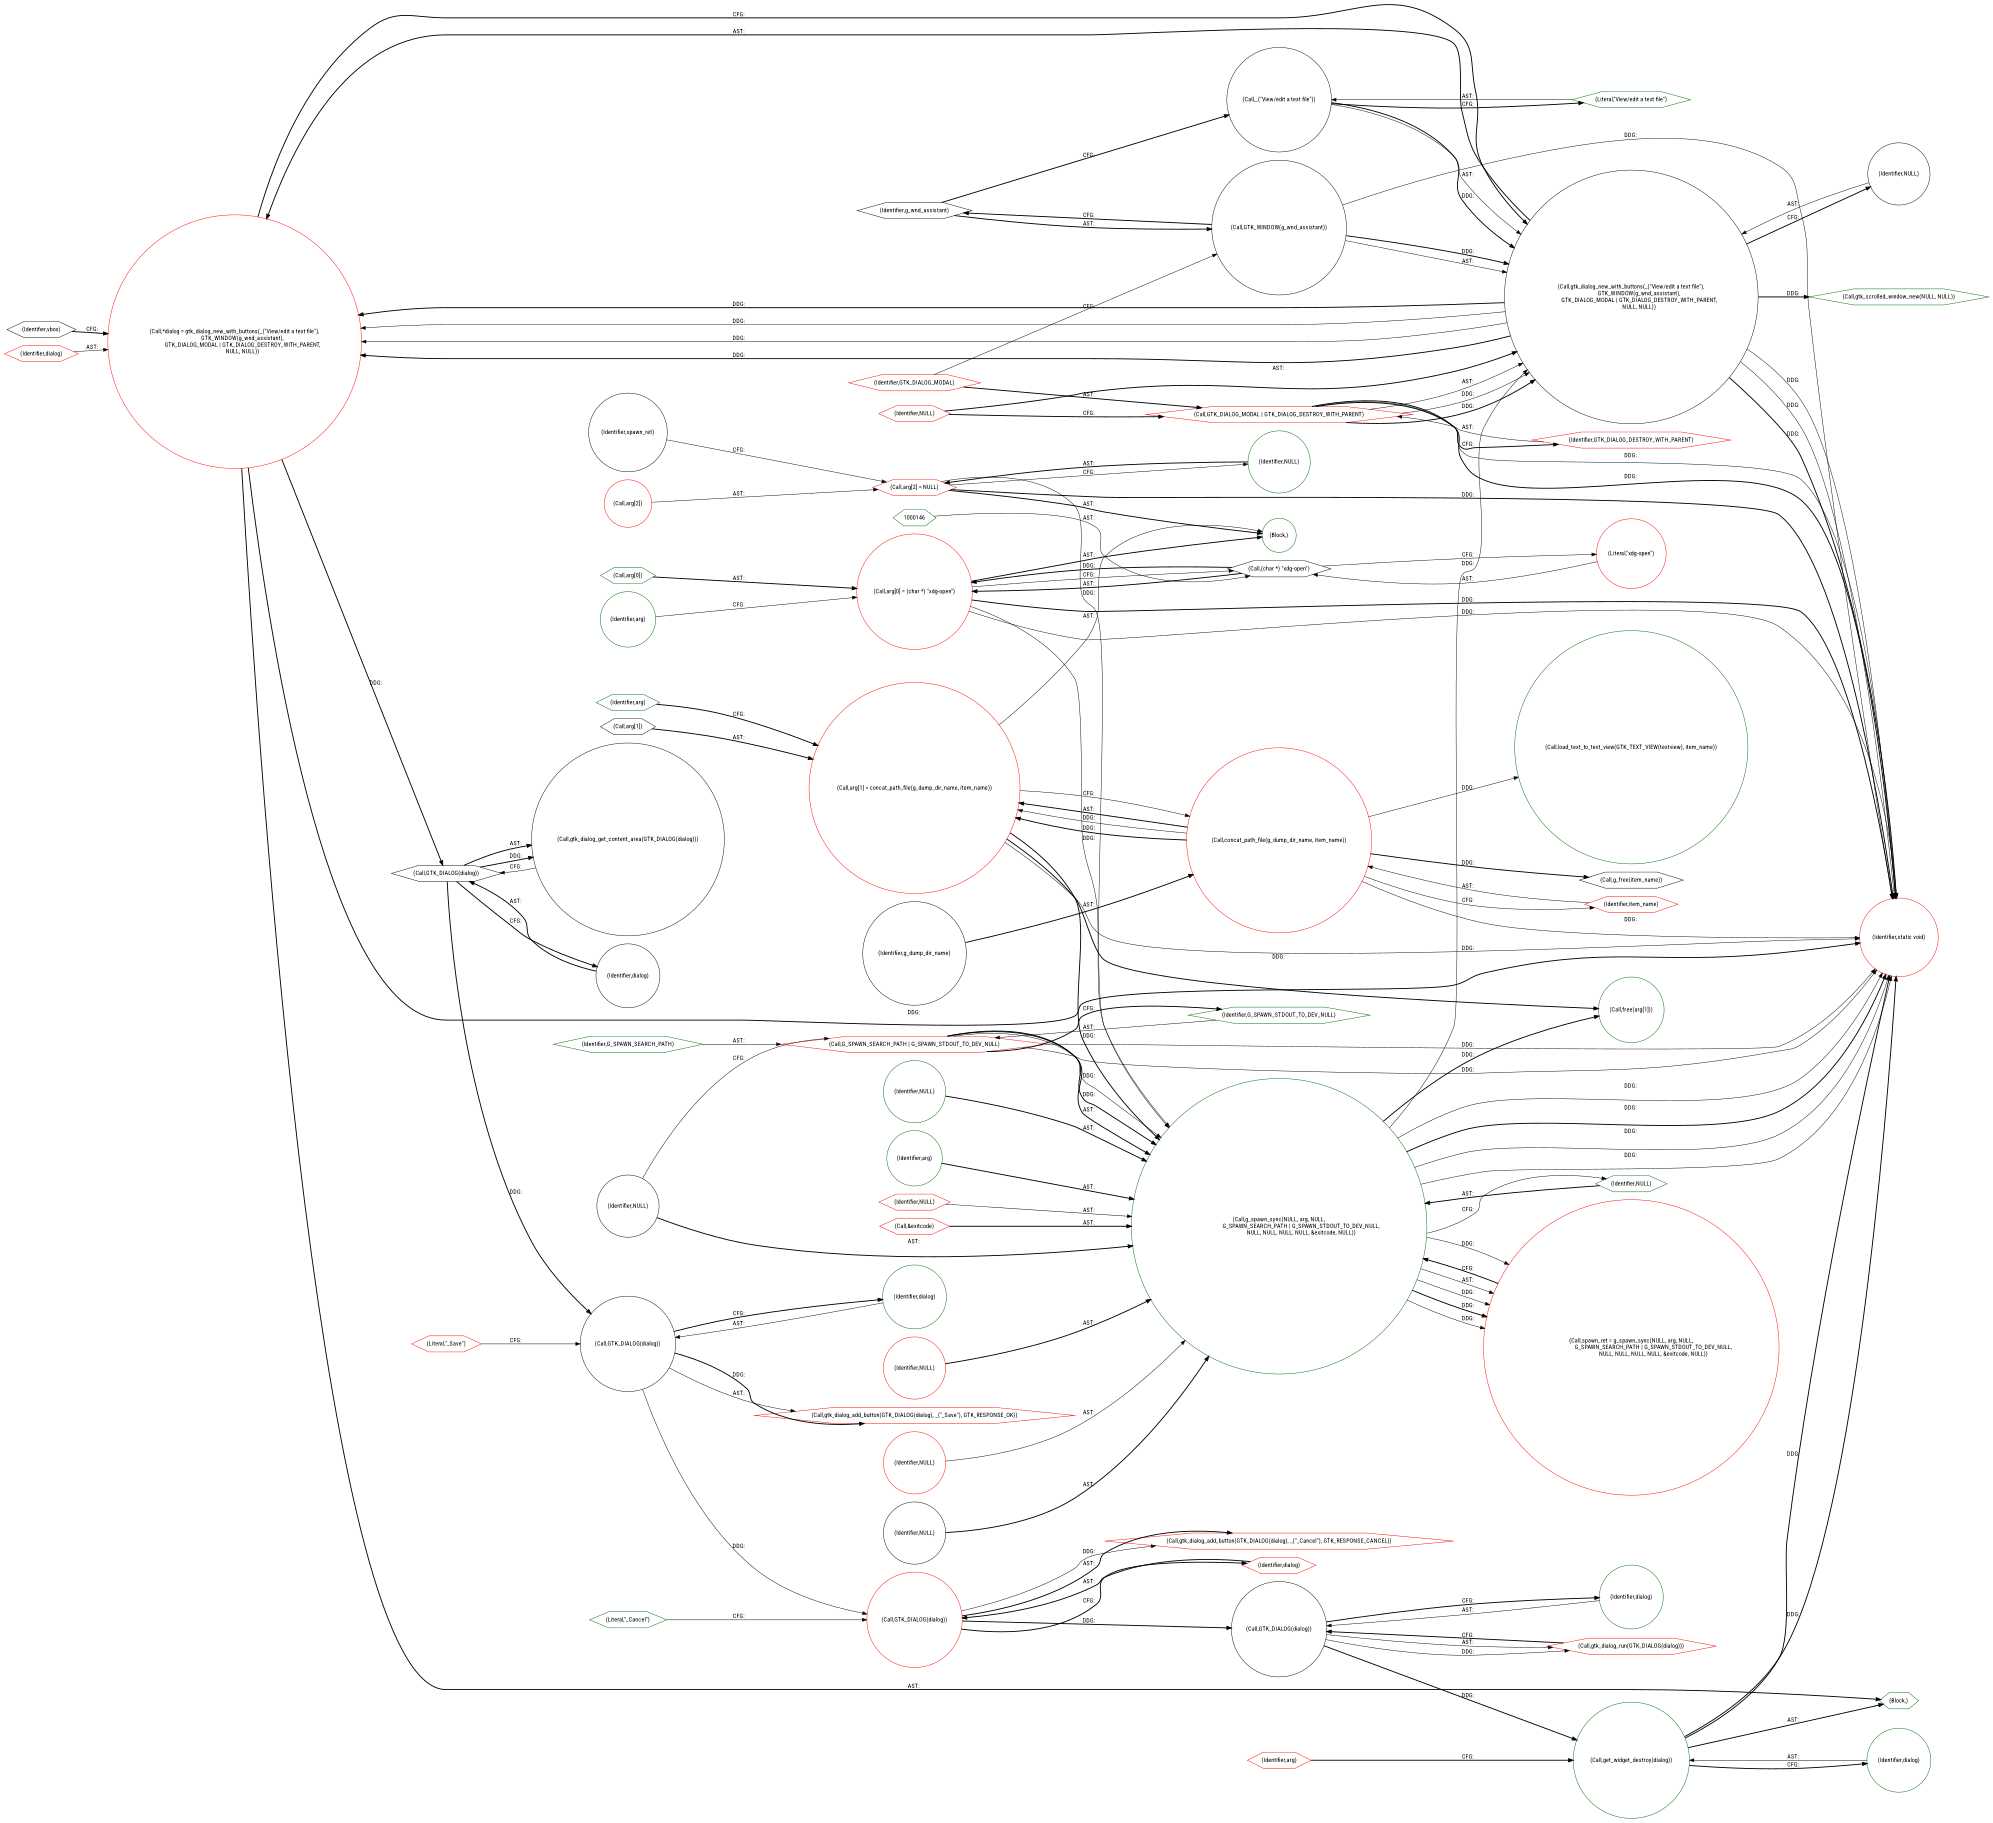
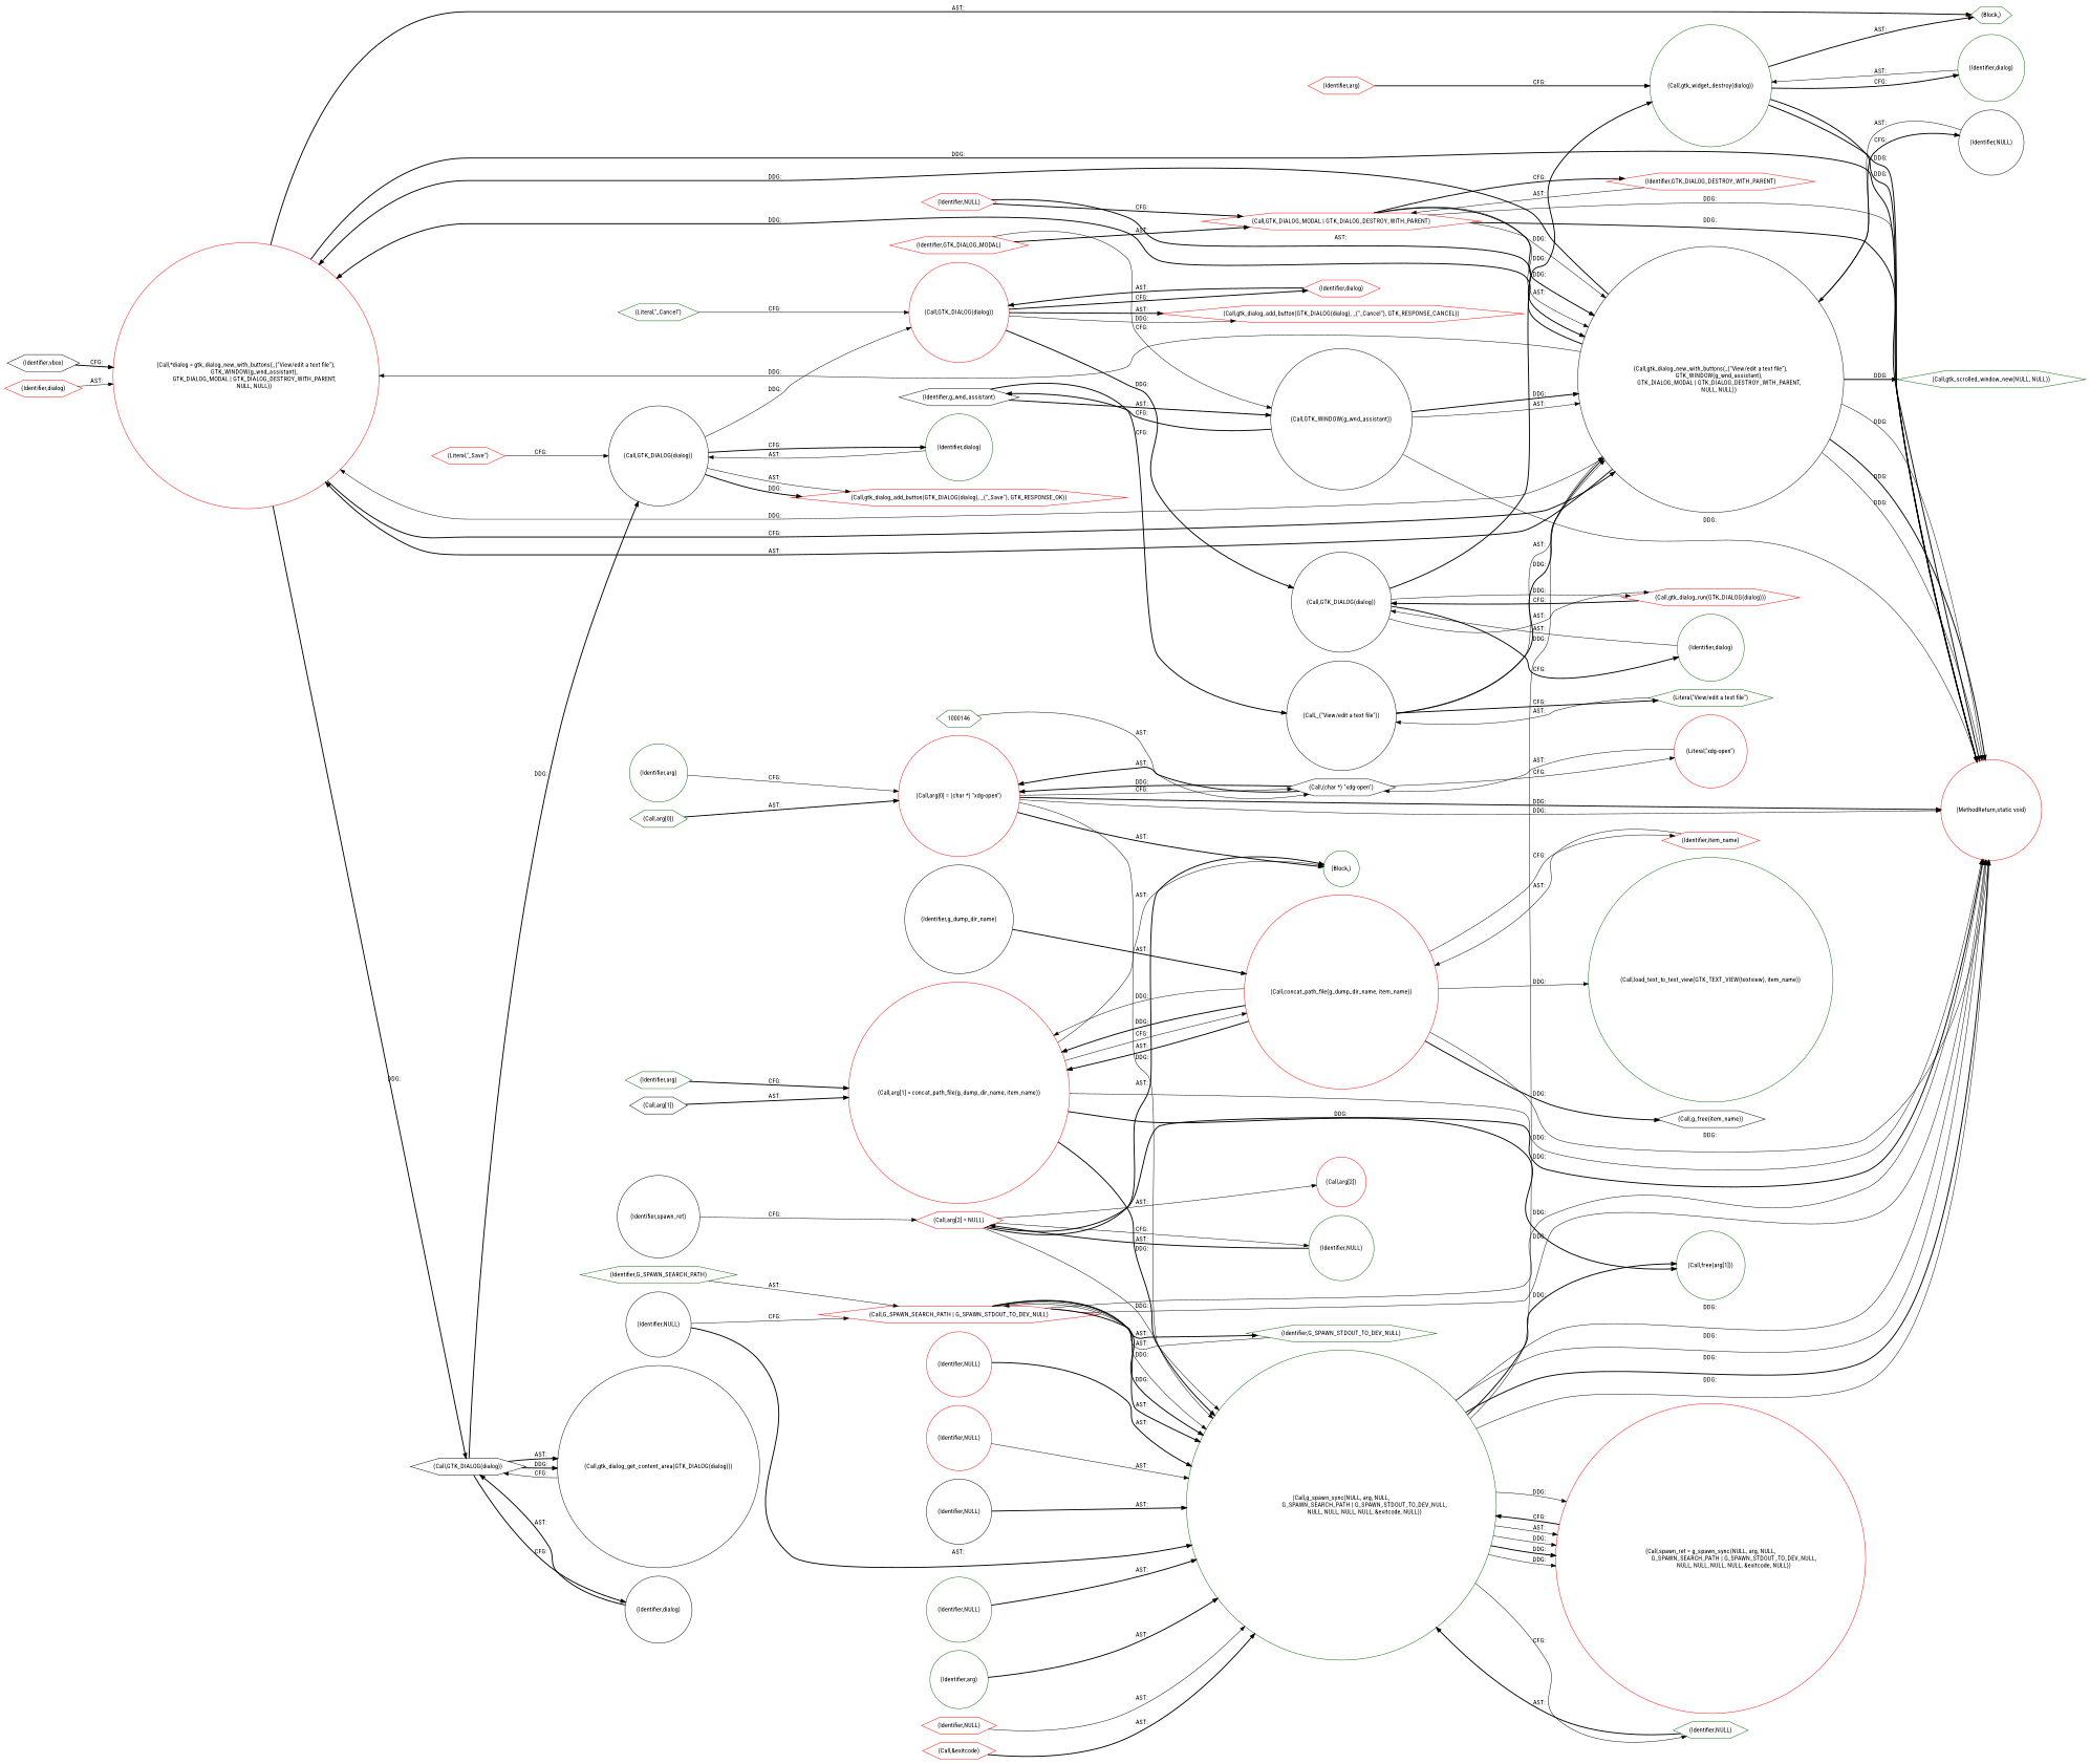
  digraph {
    fontname="Roboto Condensed"
    rankdir=LR
    node [color=red fontname="Roboto Condensed" shape=circle]
    edge [fontname="Roboto Condensed" style=bold]
-   n1 [color=darkgreen label="(Call,get_widget_destroy(dialog))"]
+   n1 [color=darkgreen label="(Call,gtk_widget_destroy(dialog))"]
    n2 [color=darkgreen label="(Identifier,dialog)"]
    n3 [color=darkgreen label="(Block,)" shape=hexagon]
-   n4 [label="(Identifier,static void)"]
+   n4 [label="(MethodReturn,static void)"]
    n5 [color=black label="(Call,GTK_DIALOG(dialog))"]
    n6 [label="(Call,gtk_dialog_run(GTK_DIALOG(dialog)))" shape=hexagon]
    n7 [color=darkgreen label="(Identifier,dialog)"]
    n8 [label="(Call,GTK_DIALOG(dialog))"]
    n9 [label="(Call,gtk_dialog_add_button(GTK_DIALOG(dialog), _(\"_Cancel\"), GTK_RESPONSE_CANCEL))" shape=hexagon]
    n10 [label="(Identifier,dialog)" shape=hexagon]
    n11 [color=black label="(Call,GTK_DIALOG(dialog))"]
    n12 [label="(Call,gtk_dialog_add_button(GTK_DIALOG(dialog), _(\"_Save\"), GTK_RESPONSE_OK))" shape=hexagon]
    n13 [color=darkgreen label="(Identifier,dialog)"]
    n14 [color=black label="(Call,GTK_DIALOG(dialog))" shape=hexagon]
    n15 [color=black label="(Identifier,dialog)"]
    n16 [color=black label="(Call,gtk_dialog_get_content_area(GTK_DIALOG(dialog)))"]
    n17 [label="(Call,*dialog = gtk_dialog_new_with_buttons(_(\"View/edit a text file\"),\n            GTK_WINDOW(g_wnd_assistant),\n            GTK_DIALOG_MODAL | GTK_DIALOG_DESTROY_WITH_PARENT,\n            NULL, NULL))"]
    n18 [color=black label="(Call,gtk_dialog_new_with_buttons(_(\"View/edit a text file\"),\n            GTK_WINDOW(g_wnd_assistant),\n            GTK_DIALOG_MODAL | GTK_DIALOG_DESTROY_WITH_PARENT,\n            NULL, NULL))"]
    n19 [color=black label="(Identifier,NULL)"]
    n20 [color=darkgreen label="(Call,gtk_scrolled_window_new(NULL, NULL))" shape=hexagon]
    n21 [color=black label="(Call,_(\"View/edit a text file\"))"]
    n22 [color=darkgreen label="(Literal,\"View/edit a text file\")" shape=hexagon]
    n23 [color=black label="(Call,GTK_WINDOW(g_wnd_assistant))"]
    n24 [color=black label="(Identifier,g_wnd_assistant)" shape=hexagon]
    n25 [label="(Call,GTK_DIALOG_MODAL | GTK_DIALOG_DESTROY_WITH_PARENT)" shape=hexagon]
    n26 [label="(Identifier,GTK_DIALOG_DESTROY_WITH_PARENT)" shape=hexagon]
    n27 [color=darkgreen label="(Call,g_spawn_sync(NULL, arg, NULL,\n                                 G_SPAWN_SEARCH_PATH | G_SPAWN_STDOUT_TO_DEV_NULL,\n                                 NULL, NULL, NULL, NULL, &exitcode, NULL))"]
    n28 [label="(Call,spawn_ret = g_spawn_sync(NULL, arg, NULL,\n                                 G_SPAWN_SEARCH_PATH | G_SPAWN_STDOUT_TO_DEV_NULL,\n                                 NULL, NULL, NULL, NULL, &exitcode, NULL))"]
    n29 [color=darkgreen label="(Call,free(arg[1]))"]
    n30 [color=darkgreen label="(Identifier,NULL)" shape=hexagon]
    n31 [label="(Call,arg[0] = (char *) \"xdg-open\")"]
    n32 [color=black label="(Call,(char *) \"xdg-open\")" shape=hexagon]
    n33 [color=darkgreen label="(Block,)"]
    n34 [label="(Literal,\"xdg-open\")"]
    n35 [label="(Call,arg[1] = concat_path_file(g_dump_dir_name, item_name))"]
    n36 [label="(Call,concat_path_file(g_dump_dir_name, item_name))"]
    n37 [label="(Identifier,item_name)" shape=hexagon]
    n38 [color=darkgreen label="(Call,load_text_to_text_view(GTK_TEXT_VIEW(textview), item_name))"]
    n39 [color=black label="(Call,g_free(item_name))" shape=hexagon]
    n40 [label="(Call,arg[2] = NULL)" shape=hexagon]
    n41 [color=darkgreen label="(Identifier,NULL)"]
    n42 [label="(Call,G_SPAWN_SEARCH_PATH | G_SPAWN_STDOUT_TO_DEV_NULL)" shape=hexagon]
    n43 [color=darkgreen label="(Identifier,G_SPAWN_STDOUT_TO_DEV_NULL)" shape=hexagon]
    n44 [color=darkgreen label="(Identifier,NULL)"]
    n45 [label="(Literal,\"_Save\")" shape=hexagon]
    n46 [color=darkgreen label="(Identifier,arg)"]
    n47 [label="(Identifier,NULL)" shape=hexagon]
    n48 [label="(Call,&exitcode)" shape=hexagon]
    n49 [color=black label="(Identifier,spawn_ret)"]
    n50 [color=black label="(Identifier,vbox)" shape=hexagon]
    n51 [color=black label="(Identifier,NULL)"]
    n52 [label="(Identifier,NULL)"]
    n53 [label="(Identifier,GTK_DIALOG_MODAL)" shape=hexagon]
    n54 [label="(Identifier,NULL)" shape=hexagon]
    n55 [label="(Identifier,dialog)" shape=hexagon]
    n56 [color=black label="(Call,arg[1])" shape=hexagon]
    n57 [label="(Identifier,NULL)"]
    n58 [label="(Identifier,arg)" shape=hexagon]
    n59 [color=black label="(Identifier,NULL)"]
    n60 [color=darkgreen label="(Identifier,arg)" shape=hexagon]
    n61 [label="(Call,arg[2])"]
    n62 [color=black label="(Identifier,g_dump_dir_name)"]
    n63 [color=darkgreen label="(Call,arg[0])" shape=hexagon]
    n64 [color=darkgreen label="(Identifier,G_SPAWN_SEARCH_PATH)" shape=hexagon]
    n65 [color=darkgreen label="(Identifier,arg)"]
    n66 [color=darkgreen label="(Literal,\"_Cancel\")" shape=hexagon]
    1000146 [color=darkgreen shape=hexagon]
    n1 -> n2 [label="CFG: "]
    n1 -> n3 [label="AST: "]
    n1 -> n4 [label="DDG: "]
    n1 -> n4 [label="DDG: "]
    n2 -> n1 [label="AST: " style=solid]
    n5 -> n1 [label="DDG: "]
    n5 -> n6 [label="AST: " style=solid]
    n5 -> n6 [label="DDG: " style=solid]
    n5 -> n7 [label="CFG: "]
    n6 -> n5 [label="CFG: "]
    n7 -> n5 [label="AST: " style=solid]
    n8 -> n5 [label="DDG: "]
    n8 -> n9 [label="AST: "]
    n8 -> n9 [label="DDG: " style=solid]
    n8 -> n10 [label="CFG: "]
    n10 -> n8 [label="AST: "]
    n11 -> n8 [label="DDG: " style=solid]
    n11 -> n12 [label="AST: " style=solid]
    n11 -> n12 [label="DDG: "]
    n11 -> n13 [label="CFG: "]
    n13 -> n11 [label="AST: " style=solid]
    n14 -> n11 [label="DDG: "]
    n14 -> n15 [label="CFG: "]
    n14 -> n16 [label="AST: "]
    n14 -> n16 [label="DDG: "]
    n15 -> n14 [label="AST: "]
    n16 -> n14 [label="CFG: " style=solid]
    n17 -> n3 [label="AST: "]
    n17 -> n4 [label="DDG: "]
    n17 -> n14 [label="DDG: "]
    n17 -> n18 [label="CFG: "]
    n18 -> n4 [label="DDG: " style=solid]
    n18 -> n4 [label="DDG: "]
    n18 -> n4 [label="DDG: " style=solid]
    n18 -> n17 [label="AST: "]
    n18 -> n17 [label="DDG: "]
    n18 -> n17 [label="DDG: " style=solid]
    n18 -> n17 [label="DDG: " style=solid]
    n18 -> n17 [label="DDG: "]
    n18 -> n19 [label="CFG: "]
    n18 -> n20 [label="DDG: "]
    n19 -> n18 [label="AST: " style=solid]
    n21 -> n18 [label="AST: " style=solid]
    n21 -> n18 [label="DDG: "]
    n21 -> n22 [label="CFG: "]
    n22 -> n21 [label="AST: " style=solid]
    n23 -> n4 [label="DDG: " style=solid]
    n23 -> n18 [label="AST: " style=solid]
    n23 -> n18 [label="DDG: "]
    n23 -> n24 [label="CFG: "]
    n24 -> n21 [label="CFG: "]
    n24 -> n23 [label="AST: "]
    n25 -> n4 [label="DDG: " style=solid]
    n25 -> n4 [label="DDG: "]
    n25 -> n18 [label="AST: " style=solid]
    n25 -> n18 [label="DDG: " style=solid]
    n25 -> n18 [label="DDG: "]
    n25 -> n26 [label="CFG: "]
    n26 -> n25 [label="AST: " style=solid]
    n27 -> n4 [label="DDG: " style=solid]
    n27 -> n4 [label="DDG: "]
    n27 -> n4 [label="DDG: " style=solid]
    n27 -> n4 [label="DDG: " style=solid]
    n27 -> n18 [label="DDG: " style=solid]
    n27 -> n28 [label="AST: " style=solid]
    n27 -> n28 [label="DDG: " style=solid]
    n27 -> n28 [label="DDG: "]
    n27 -> n28 [label="DDG: " style=solid]
    n27 -> n28 [label="DDG: " style=solid]
    n27 -> n29 [label="DDG: "]
    n27 -> n30 [label="CFG: " style=solid]
    n28 -> n27 [label="CFG: "]
    n30 -> n27 [label="AST: "]
    n31 -> n4 [label="DDG: "]
    n31 -> n4 [label="DDG: " style=solid]
    n31 -> n27 [label="DDG: " style=solid]
    n31 -> n32 [label="CFG: " style=solid]
    n31 -> n33 [label="AST: "]
    n32 -> n31 [label="AST: "]
    n32 -> n31 [label="DDG: "]
    n32 -> n34 [label="CFG: " style=solid]
    n34 -> n32 [label="AST: " style=solid]
    n35 -> n4 [label="DDG: " style=solid]
    n35 -> n27 [label="DDG: "]
    n35 -> n29 [label="DDG: "]
    n35 -> n33 [label="AST: " style=solid]
    n35 -> n36 [label="CFG: " style=solid]
    n36 -> n4 [label="DDG: " style=solid]
    n36 -> n35 [label="AST: "]
    n36 -> n35 [label="DDG: " style=solid]
    n36 -> n35 [label="DDG: "]
    n36 -> n37 [label="CFG: " style=solid]
    n36 -> n38 [label="DDG: " style=solid]
    n36 -> n39 [label="DDG: "]
    n37 -> n36 [label="AST: " style=solid]
    n40 -> n4 [label="DDG: "]
    n40 -> n27 [label="DDG: " style=solid]
    n40 -> n33 [label="AST: "]
    n40 -> n41 [label="CFG: " style=solid]
    n41 -> n40 [label="AST: "]
    n42 -> n4 [label="DDG: " style=solid]
    n42 -> n4 [label="DDG: " style=solid]
    n42 -> n27 [label="AST: "]
    n42 -> n27 [label="DDG: " style=solid]
    n42 -> n27 [label="DDG: "]
-   n42 -> n43 [label="CFG: "]
+   n42 -> n43 [label="AST: "]
    n43 -> n42 [label="AST: " style=solid]
    n44 -> n27 [label="AST: "]
    n45 -> n11 [label="CFG: " style=solid]
    n46 -> n27 [label="AST: "]
    n47 -> n27 [label="AST: " style=solid]
    n48 -> n27 [label="AST: "]
    n49 -> n40 [label="CFG: " style=solid]
    n50 -> n17 [label="CFG: "]
    n51 -> n27 [label="AST: "]
    n51 -> n42 [label="CFG: " style=solid]
    n52 -> n27 [label="AST: "]
    n53 -> n23 [label="CFG: " style=solid]
    n53 -> n25 [label="AST: "]
    n54 -> n18 [label="AST: "]
    n54 -> n25 [label="CFG: "]
    n55 -> n17 [label="AST: " style=solid]
    n56 -> n35 [label="AST: "]
    n57 -> n27 [label="AST: " style=solid]
    n58 -> n1 [label="CFG: "]
    n59 -> n27 [label="AST: "]
    n60 -> n35 [label="CFG: "]
-   n61 -> n40 [label="AST: " style=solid]
+   n40 -> n61 [label="AST: " style=solid]
    n62 -> n36 [label="AST: "]
    n63 -> n31 [label="AST: "]
    n64 -> n42 [label="AST: " style=solid]
    n65 -> n31 [label="CFG: " style=solid]
    n66 -> n8 [label="CFG: " style=solid]
    1000146 -> n32 [label="AST: " style=solid]
  }
